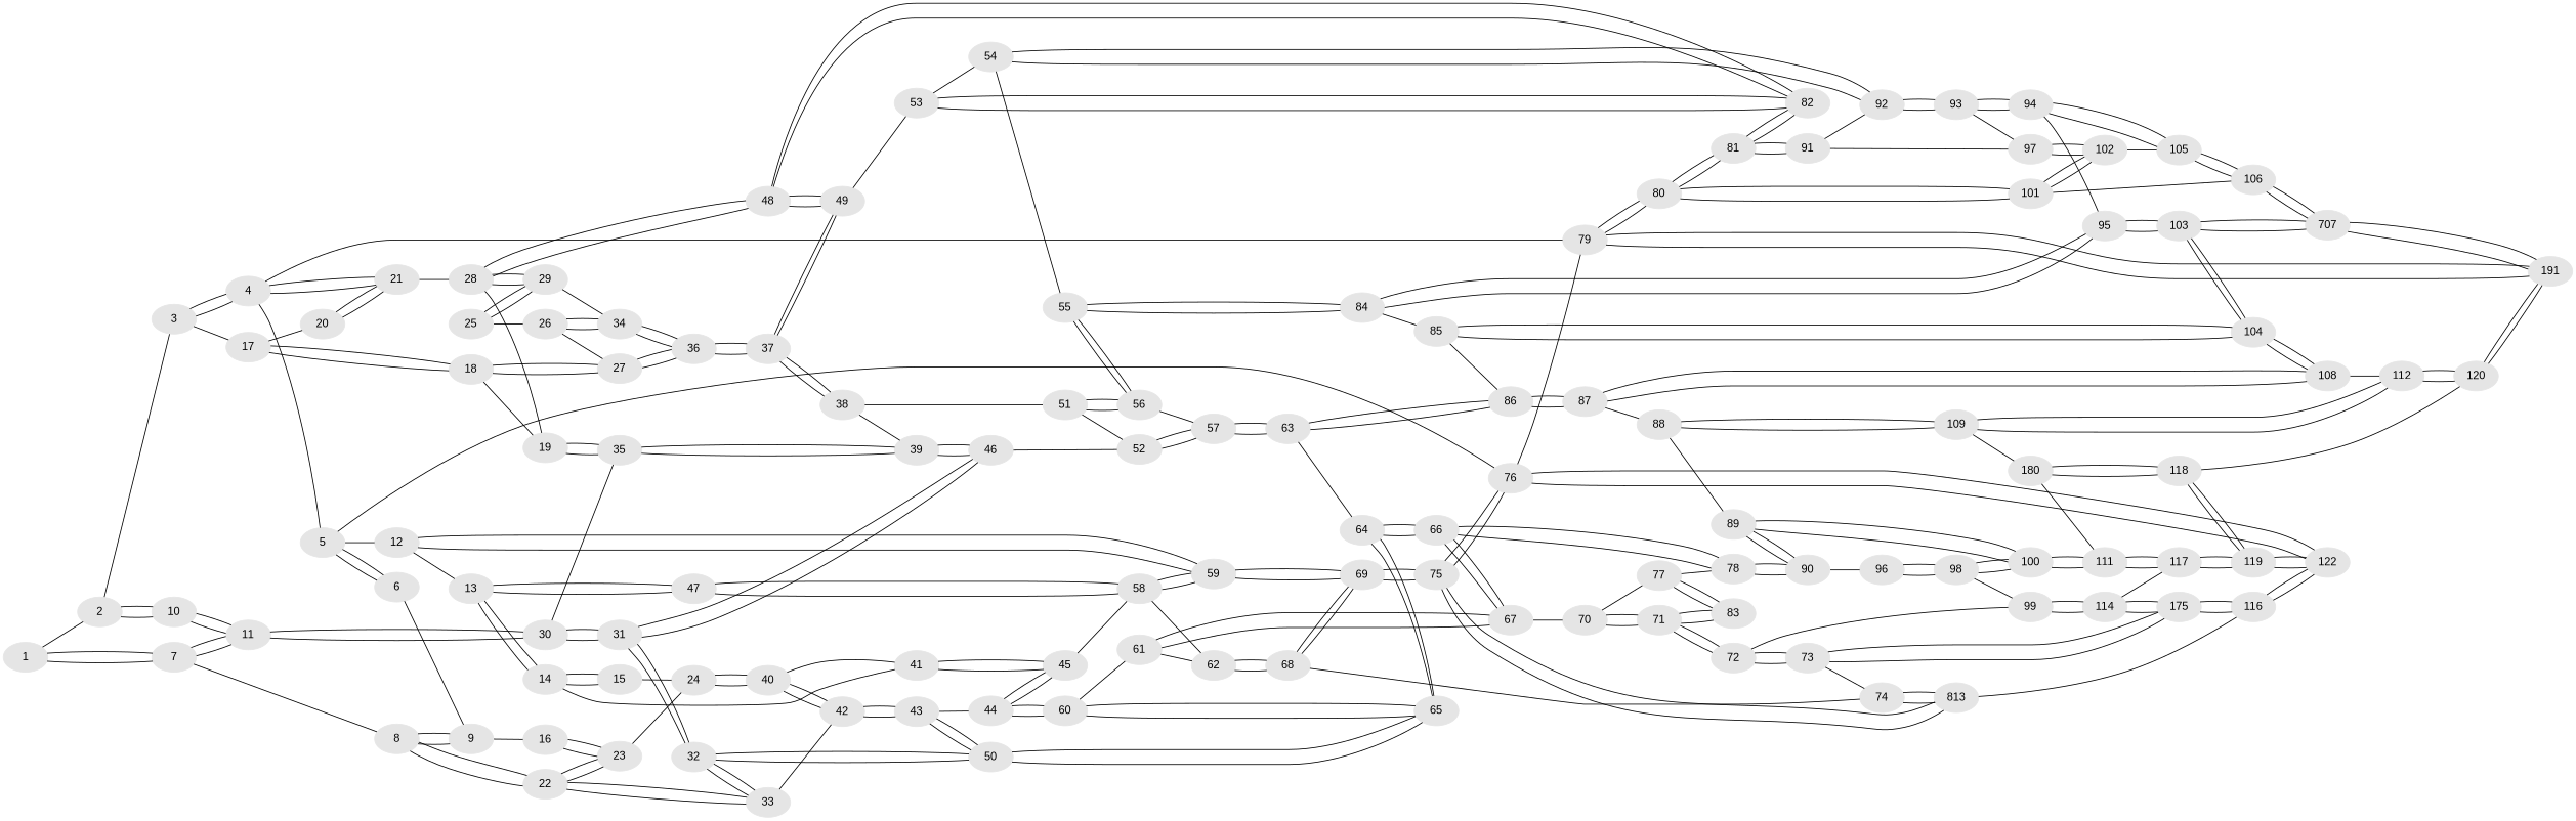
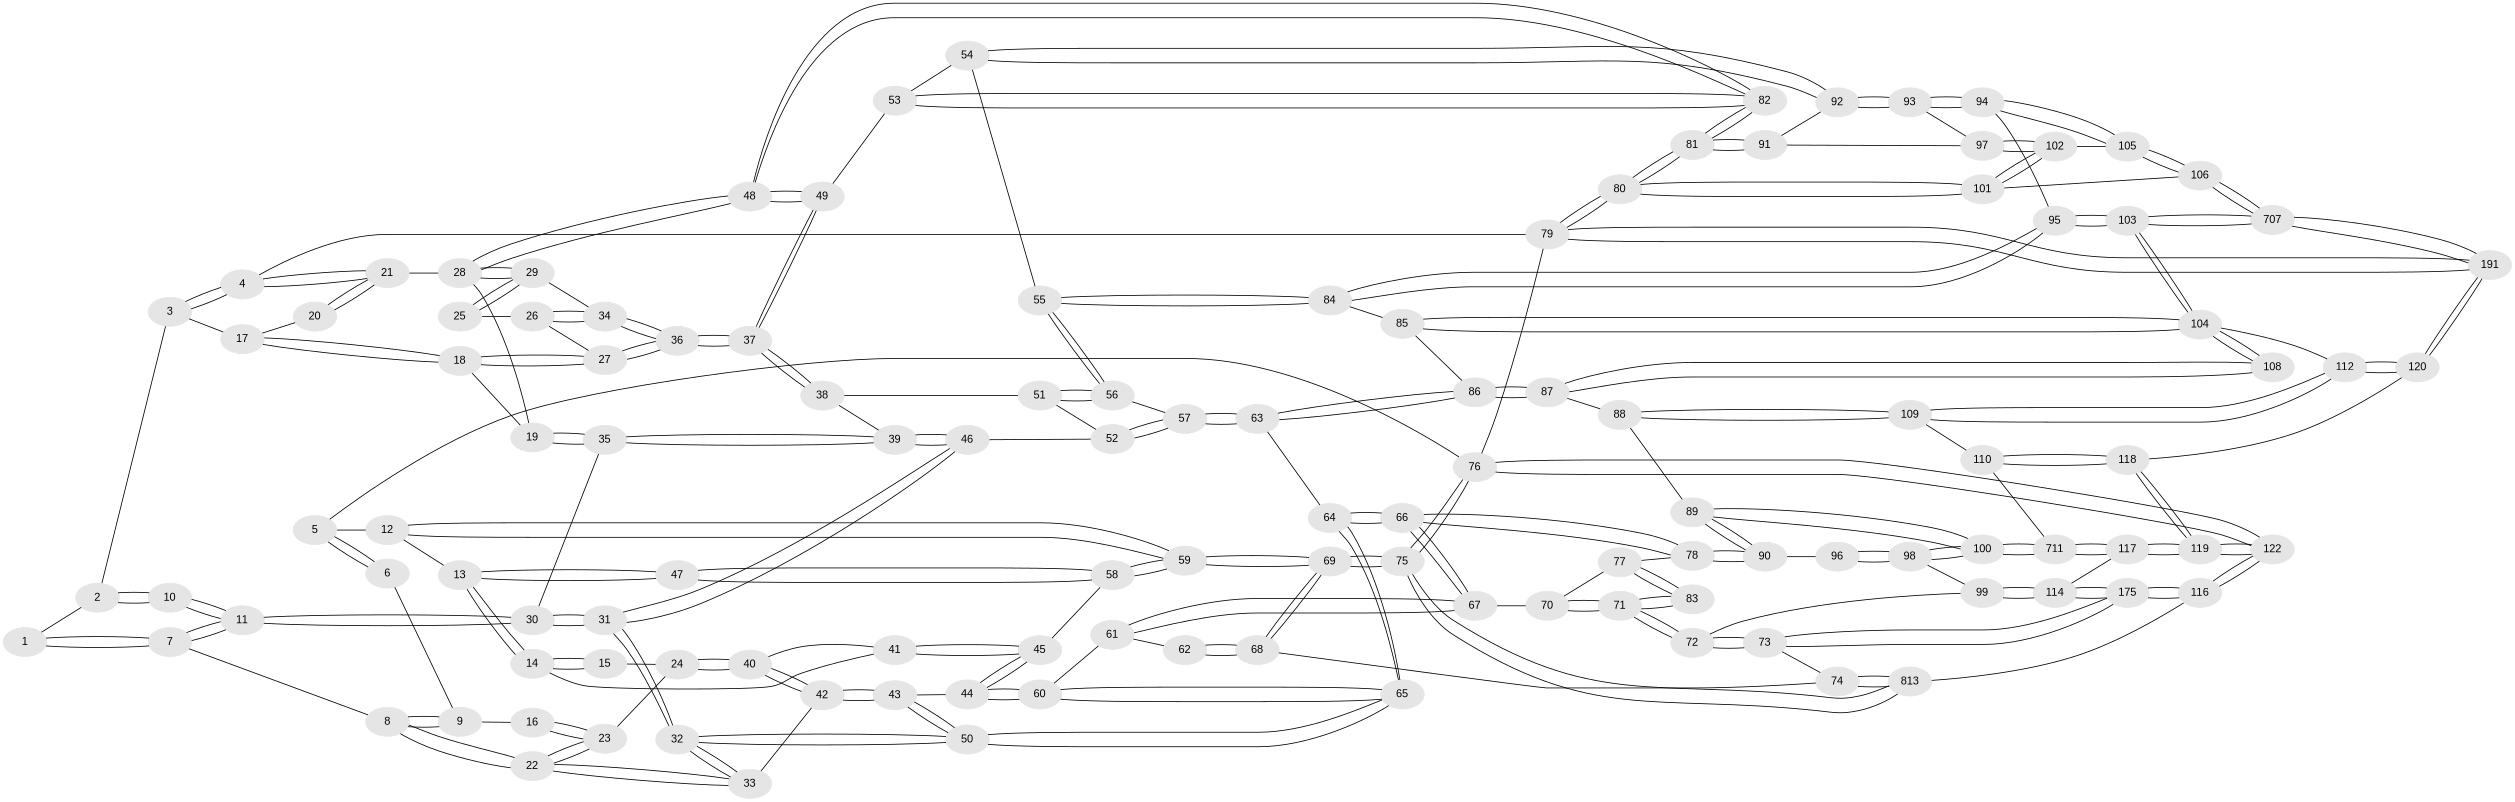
  graph {
    fontname="Liberation Sans"
    rankdir=LR
    node [color=gray90 fontname="Liberation Sans" style=filled]
    edge [fontname="Liberation Sans"]
    1
    2
    7
    3
    10
    8
    11
    4
    17
    5
    21
    79
    18
    20
    6
    12
    76
    28
    80
    n20 [label=191]
    9
    13
    59
    122
    16
    22
    30
    23
    33
    19
    35
    31
    14
    47
    69
    15
    41
    58
    24
    45
    40
    27
    36
    39
    25
    26
    29
    48
    42
    34
    37
    49
    82
    32
    46
    50
    52
    65
    43
    38
    51
    53
    56
    44
    60
    61
    57
    62
    54
    63
    55
    92
    84
    93
    85
    95
    64
    86
    68
    75
    67
    70
    74
    66
    87
    78
    90
    71
    77
    n90 [label=813]
    72
    83
    73
    99
    n95 [label=175]
    114
    116
    96
    81
    101
    91
    102
    106
    97
    98
    104
    103
    108
    88
    89
    109
    112
    100
-   110 [label=180]
-   111
+   110
+   111 [label=711]
    94
    105
    n118 [label=707]
    117
    120
    118
    119
    1 -- 2
    1 -- 7
    1 -- 7
    2 -- 3
    2 -- 10
    2 -- 10
    7 -- 8
    7 -- 11
    7 -- 11
    3 -- 4
    3 -- 4
    3 -- 17
    10 -- 11
    10 -- 11
    8 -- 9
    8 -- 9
    8 -- 22
    8 -- 22
    11 -- 30
    11 -- 30
-   4 -- 5
    4 -- 21
    4 -- 21
    4 -- 79
    17 -- 18
    17 -- 18
    17 -- 20
    5 -- 6
    5 -- 6
    5 -- 12
    5 -- 76
    21 -- 28
    79 -- 80
    79 -- 80
    79 -- n20
    79 -- n20
    18 -- 19
    18 -- 27
    18 -- 27
    20 -- 21
    20 -- 21
    6 -- 9
    12 -- 13
    12 -- 59
    12 -- 59
    76 -- 79
    76 -- 122
    76 -- 122
    28 -- 19
    28 -- 29
    28 -- 29
    28 -- 48
    28 -- 48
    80 -- 81
    80 -- 81
    80 -- 101
    80 -- 101
    9 -- 16
    13 -- 14
    13 -- 14
    13 -- 47
    13 -- 47
    59 -- 69
    59 -- 69
    16 -- 23
    16 -- 23
    22 -- 23
    22 -- 23
    22 -- 33
    22 -- 33
    30 -- 35
    30 -- 31
    30 -- 31
    23 -- 24
    33 -- 42
    19 -- 35
    19 -- 35
    35 -- 39
    35 -- 39
    31 -- 32
    31 -- 32
    31 -- 46
    31 -- 46
    14 -- 15
    14 -- 15
    14 -- 41
    47 -- 58
    47 -- 58
    69 -- 75
    69 -- 75
    15 -- 24
    41 -- 45
    41 -- 45
    58 -- 59
    58 -- 59
-   58 -- 62
    24 -- 40
    24 -- 40
    45 -- 58
    40 -- 41
    40 -- 42
    40 -- 42
    27 -- 36
    27 -- 36
    36 -- 37
    36 -- 37
    39 -- 46
    39 -- 46
    25 -- 26
    25 -- 29
    25 -- 29
    26 -- 27
    26 -- 34
    26 -- 34
    29 -- 34
    48 -- 49
    48 -- 49
    48 -- 82
    48 -- 82
    42 -- 43
    42 -- 43
    34 -- 36
    34 -- 36
    37 -- 49
    37 -- 49
    37 -- 38
    37 -- 38
    49 -- 53
    32 -- 33
    32 -- 33
    32 -- 50
    32 -- 50
    46 -- 52
    50 -- 65
    50 -- 65
    52 -- 57
    52 -- 57
    43 -- 50
    43 -- 50
    43 -- 44
    38 -- 39
    38 -- 51
    51 -- 52
    51 -- 56
    51 -- 56
    53 -- 82
    53 -- 82
    53 -- 54
    56 -- 57
    44 -- 45
    44 -- 45
    44 -- 60
    44 -- 60
    60 -- 65
    60 -- 65
    60 -- 61
    61 -- 62
    61 -- 67
    61 -- 67
    57 -- 63
    57 -- 63
    62 -- 68
    62 -- 68
    54 -- 55
    54 -- 92
    54 -- 92
    63 -- 64
    63 -- 86
    63 -- 86
    55 -- 56
    55 -- 56
    55 -- 84
    55 -- 84
    92 -- 93
    92 -- 93
    84 -- 85
    84 -- 95
    84 -- 95
    93 -- 97
    93 -- 94
    93 -- 94
    85 -- 86
    85 -- 104
    85 -- 104
    95 -- 103
    95 -- 103
    64 -- 65
    64 -- 65
    64 -- 66
    64 -- 66
    86 -- 87
    86 -- 87
    68 -- 69
    68 -- 69
    68 -- 74
    75 -- 76
    75 -- 76
    75 -- n90
    75 -- n90
    67 -- 70
    70 -- 71
    70 -- 71
    70 -- 77
    74 -- n90
    74 -- n90
    66 -- 67
    66 -- 67
    66 -- 78
    66 -- 78
    87 -- 108
    87 -- 108
    87 -- 88
    78 -- 90
    78 -- 90
    90 -- 96
    71 -- 72
    71 -- 72
    71 -- 83
    71 -- 83
    77 -- 78
    77 -- 83
    77 -- 83
    n90 -- 116
    72 -- 73
    72 -- 73
    72 -- 99
    73 -- 74
    73 -- n95
    73 -- n95
    99 -- 114
    99 -- 114
    n95 -- 116
    n95 -- 116
    114 -- n95
    114 -- n95
    114 -- 117
    116 -- 122
    116 -- 122
    96 -- 98
    96 -- 98
    81 -- 82
    81 -- 82
    81 -- 91
    81 -- 91
    101 -- 102
    101 -- 102
    101 -- 106
    91 -- 92
    91 -- 97
    102 -- 105
    106 -- n118
    106 -- n118
    97 -- 102
    97 -- 102
    98 -- 99
    98 -- 100
    98 -- 100
    104 -- 108
    104 -- 108
    103 -- 104
    103 -- 104
    103 -- n118
    103 -- n118
-   108 -- 112
+   104 -- 112
    88 -- 89
    88 -- 109
    88 -- 109
    89 -- 90
    89 -- 90
    89 -- 100
    89 -- 100
    109 -- 112
    109 -- 112
    109 -- 110
    112 -- 120
    112 -- 120
    100 -- 111
    100 -- 111
    110 -- 111
    110 -- 118
    110 -- 118
    111 -- 117
    111 -- 117
    94 -- 95
    94 -- 105
    94 -- 105
    105 -- 106
    105 -- 106
    n118 -- n20
    n118 -- n20
    117 -- 119
    117 -- 119
    120 -- n20
    120 -- n20
    118 -- 120
    118 -- 119
    118 -- 119
    119 -- 122
    119 -- 122
  }
